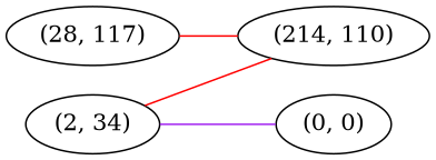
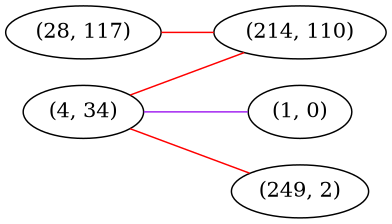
  graph {
    rankdir=LR
    edge [color=red weight=1]
    n1 [label="(28, 117)"]
    n2 [label="(214, 110)"]
-   "(4, 34)" [label="(2, 34)"]
-   "(0, 0)"
+   "(4, 34)"
+   "(0, 0)" [label="(1, 0)"]
+   "(249, 2)"
    n1 -- n2
    "(4, 34)" -- n2
    "(4, 34)" -- "(0, 0)" [color=purple weight=4]
+   "(4, 34)" -- "(249, 2)"
  }
